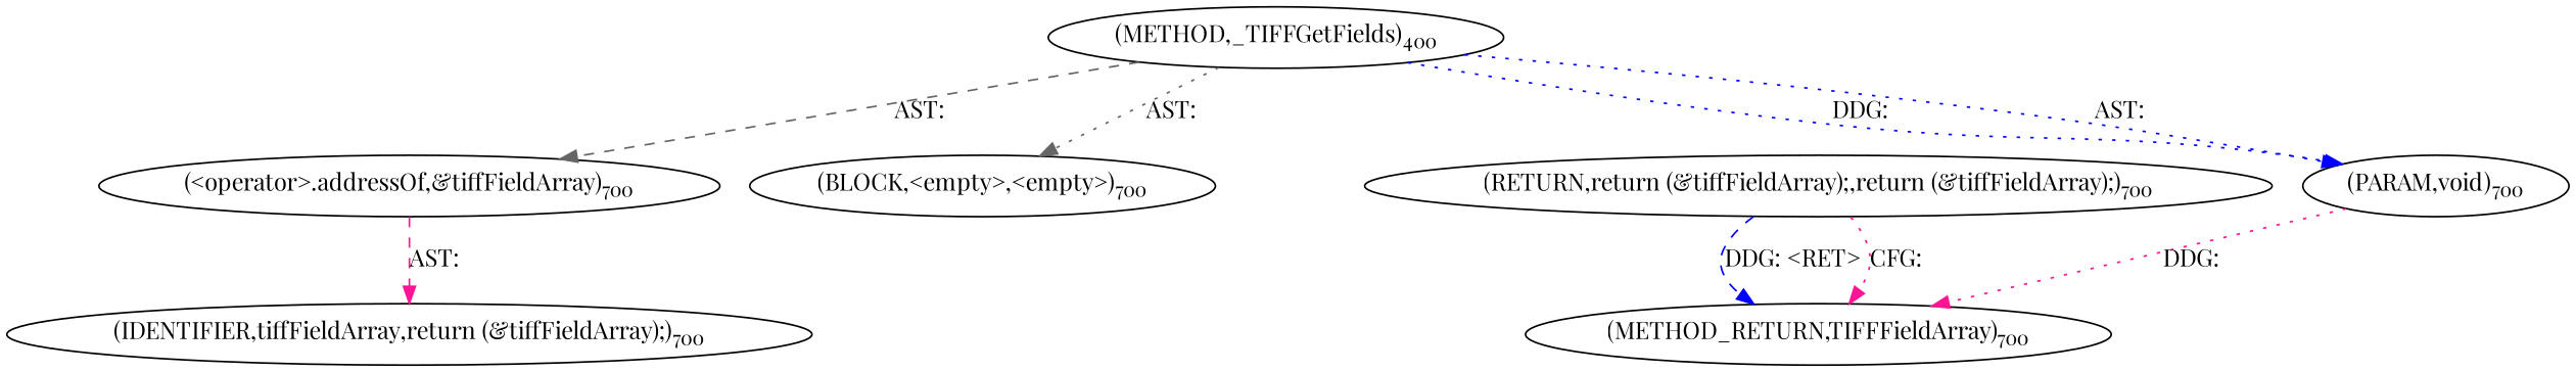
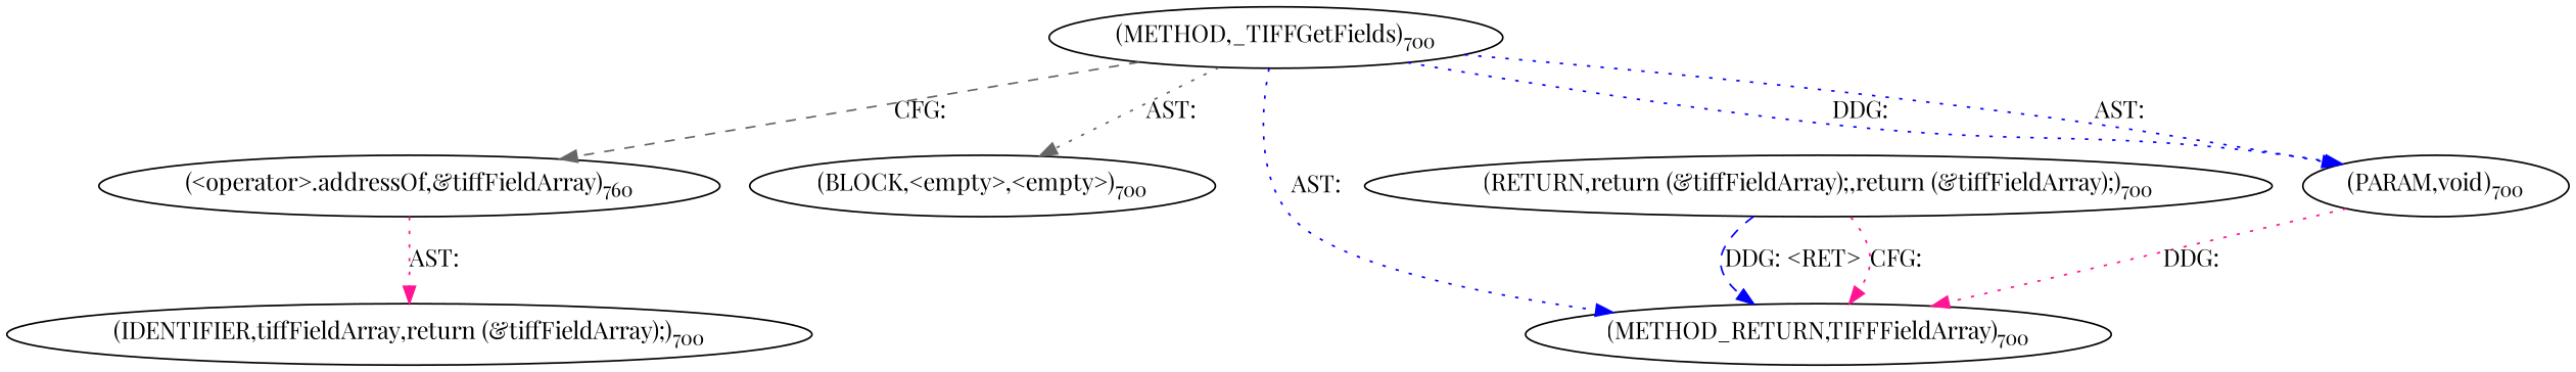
  digraph {
    fontname="Playfair Display"
    node [fontname="Playfair Display"]
    edge [color=blue fontname="Playfair Display" style=dotted]
-   n1 [label=<(METHOD,_TIFFGetFields)<SUB>400</SUB>>]
+   n1 [label=<(METHOD,_TIFFGetFields)<SUB>700</SUB>>]
    n2 [label=<(PARAM,void)<SUB>700</SUB>>]
    n3 [label=<(BLOCK,&lt;empty&gt;,&lt;empty&gt;)<SUB>700</SUB>>]
-   n4 [label=<(&lt;operator&gt;.addressOf,&amp;tiffFieldArray)<SUB>700</SUB>>]
+   n4 [label=<(&lt;operator&gt;.addressOf,&amp;tiffFieldArray)<SUB>760</SUB>>]
    n5 [label=<(METHOD_RETURN,TIFFFieldArray)<SUB>700</SUB>>]
    n6 [label=<(IDENTIFIER,tiffFieldArray,return (&amp;tiffFieldArray);)<SUB>700</SUB>>]
    n7 [label=<(RETURN,return (&amp;tiffFieldArray);,return (&amp;tiffFieldArray);)<SUB>700</SUB>>]
    n1 -> n2 [label="AST: "]
    n1 -> n2 [label="DDG: "]
    n1 -> n3 [color=gray40 label="AST: "]
-   n1 -> n4 [color=gray40 label="AST: " style=dashed]
+   n1 -> n4 [color=gray40 label="CFG: " style=dashed]
+   n1 -> n5 [label="AST: "]
    n2 -> n5 [color=deeppink label="DDG: "]
-   n4 -> n6 [color=deeppink label="AST: " style=dashed]
+   n4 -> n6 [color=deeppink label="AST: "]
    n7 -> n5 [color=deeppink label="CFG: "]
    n7 -> n5 [label="DDG: &lt;RET&gt;" style=dashed]
  }
